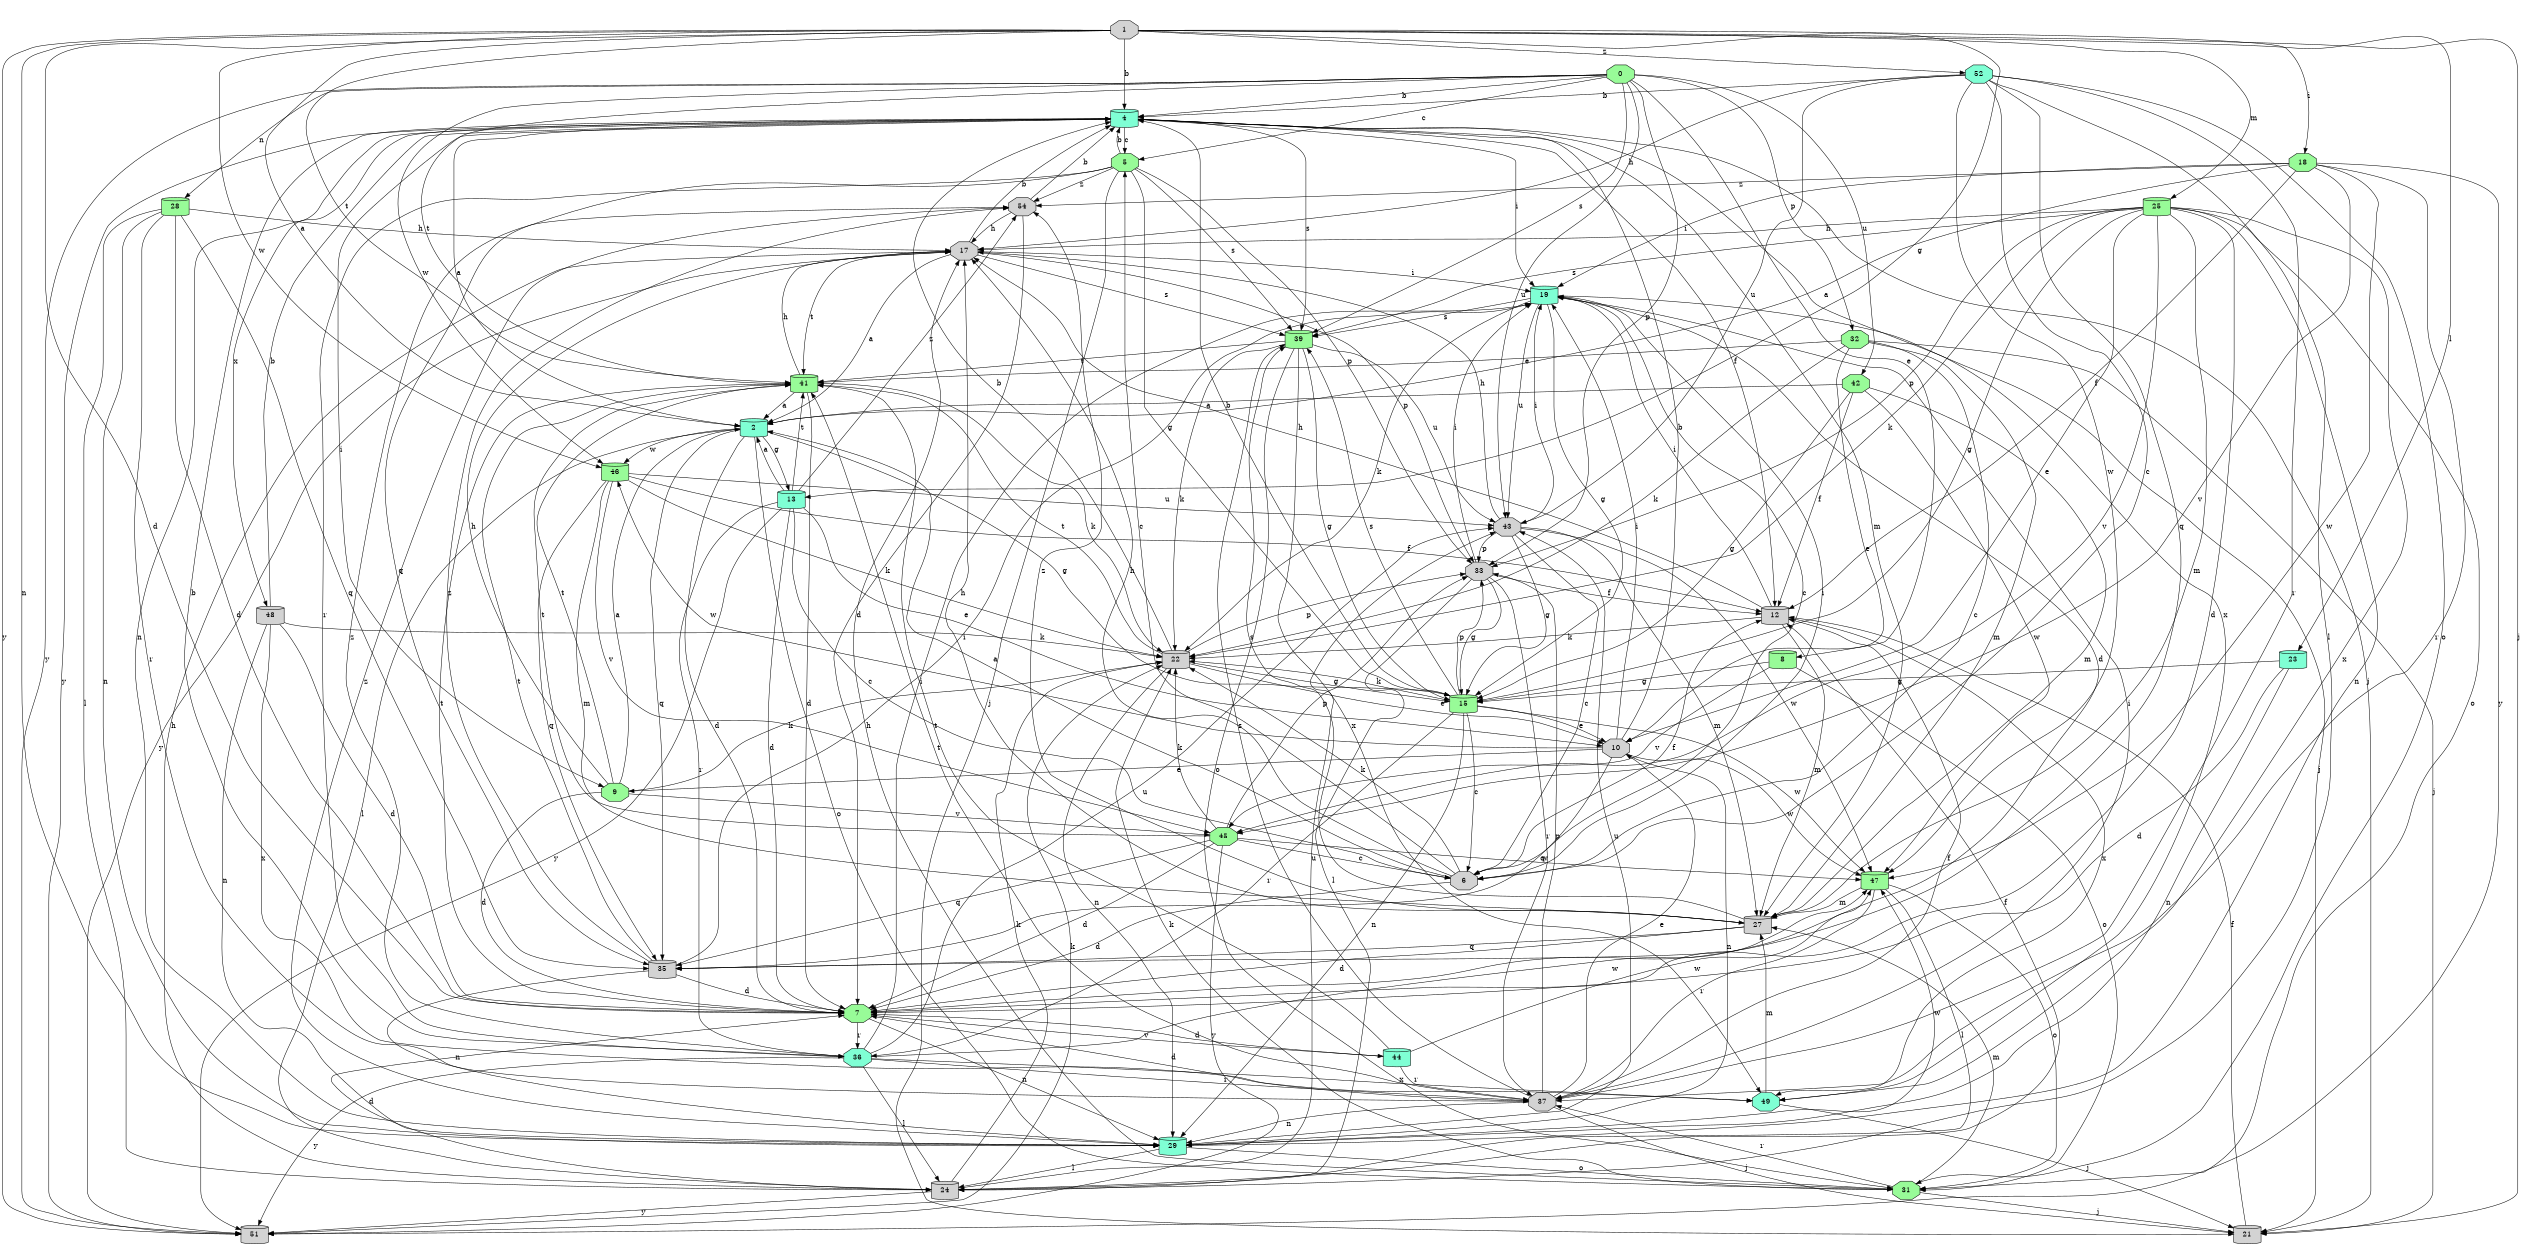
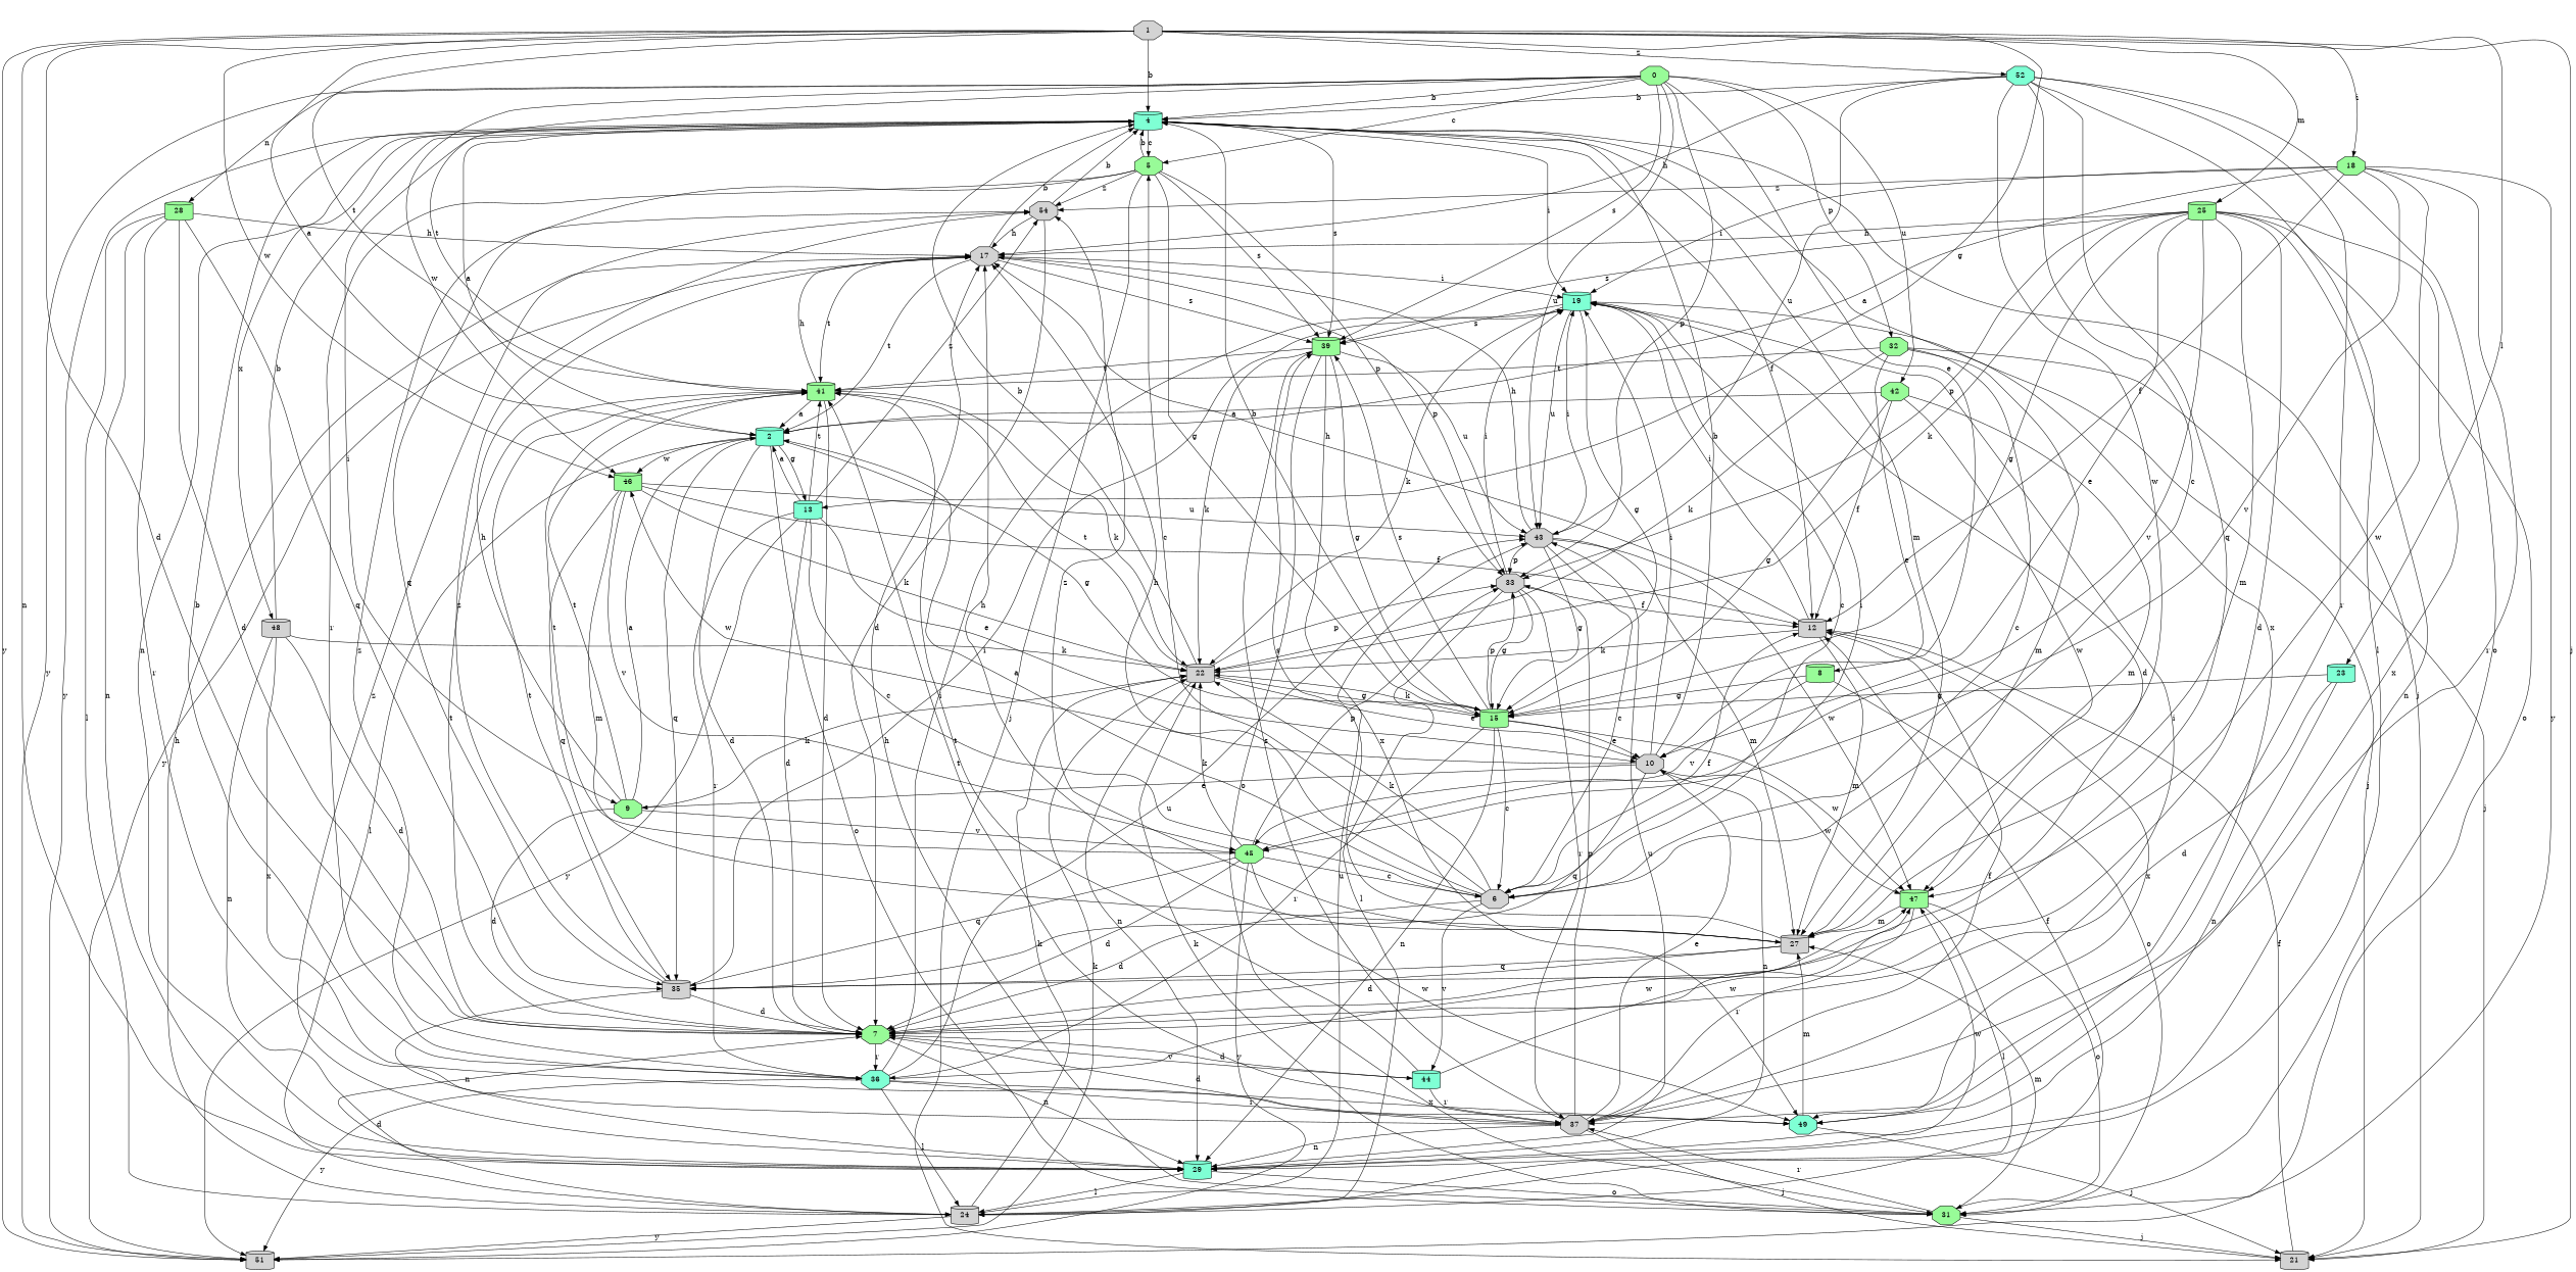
  strict digraph {
    node [fillcolor=palegreen shape=cylinder style=filled]
    0 [shape=octagon]
    4 [fillcolor=aquamarine]
    5 [shape=octagon]
    8
    28
    32 [shape=octagon]
    33 [fillcolor=lightgrey shape=octagon]
    39
    41
    42 [shape=octagon]
    43 [fillcolor=lightgrey shape=octagon]
    46
    51 [fillcolor=lightgrey]
    2 [fillcolor=aquamarine]
    21 [fillcolor=lightgrey]
    29 [fillcolor=aquamarine]
    9 [shape=octagon]
    12 [fillcolor=lightgrey]
    19 [fillcolor=aquamarine]
    27 [fillcolor=lightgrey]
    48 [fillcolor=lightgrey]
    49 [fillcolor=aquamarine shape=octagon]
    15
    35 [fillcolor=lightgrey]
    36 [fillcolor=aquamarine shape=octagon]
    54 [fillcolor=lightgrey shape=octagon]
    31 [shape=octagon]
    45 [shape=octagon]
    7 [shape=octagon]
    24 [fillcolor=lightgrey]
    17 [fillcolor=lightgrey shape=octagon]
    37 [fillcolor=lightgrey shape=octagon]
    6 [fillcolor=lightgrey shape=octagon]
    22 [fillcolor=lightgrey]
    10 [fillcolor=lightgrey shape=octagon]
    47
    1 [fillcolor=lightgrey shape=octagon]
    13 [fillcolor=aquamarine]
    18 [shape=octagon]
    23 [fillcolor=aquamarine]
    25
    52 [fillcolor=aquamarine shape=octagon]
    44 [fillcolor=aquamarine]
    0 -> 4 [label=b]
    0 -> 5 [label=c]
    0 -> 8 [label=e]
    0 -> 28 [label=n]
    0 -> 32 [label=p]
    0 -> 33 [label=p]
    0 -> 39 [label=s]
    0 -> 41 [label=t]
    0 -> 42 [label=u]
    0 -> 43 [label=u]
    0 -> 46 [label=w]
    0 -> 51 [label=y]
    4 -> 5 [label=c]
    4 -> 39 [label=s]
    4 -> 51 [label=y]
    4 -> 2 [label=a]
    4 -> 21 [label=j]
    4 -> 29 [label=n]
    4 -> 9 [label=i]
    4 -> 12 [label=f]
    4 -> 19 [label=i]
    4 -> 27 [label=m]
    4 -> 48 [label=x]
    4 -> 49 [label=x]
    5 -> 4 [label=b]
    5 -> 33 [label=p]
    5 -> 39 [label=s]
    5 -> 21 [label=j]
    5 -> 15 [label=g]
    5 -> 35 [label=q]
    5 -> 36 [label=r]
    5 -> 54 [label=z]
    8 -> 15 [label=g]
    8 -> 31 [label=o]
    8 -> 45 [label=v]
    28 -> 29 [label=n]
    28 -> 35 [label=q]
    28 -> 7 [label=d]
    28 -> 24 [label=l]
    28 -> 17 [label=h]
    28 -> 37 [label=r]
-   32 -> 41 [label=e]
+   32 -> 41 [label=t]
    32 -> 21 [label=j]
    32 -> 27 [label=m]
    32 -> 6 [label=c]
    32 -> 22 [label=k]
    32 -> 10 [label=e]
    33 -> 12 [label=f]
    33 -> 19 [label=i]
    33 -> 15 [label=g]
    33 -> 24 [label=l]
    33 -> 37 [label=r]
    39 -> 41 [label=t]
    39 -> 43 [label=u]
    39 -> 49 [label=x]
    39 -> 15 [label=g]
    39 -> 31 [label=o]
    39 -> 22 [label=k]
    41 -> 2 [label=a]
    41 -> 7 [label=d]
    41 -> 17 [label=h]
    41 -> 22 [label=k]
    42 -> 2 [label=a]
    42 -> 12 [label=f]
    42 -> 27 [label=m]
    42 -> 15 [label=g]
    42 -> 47 [label=w]
    43 -> 33 [label=p]
    43 -> 19 [label=i]
    43 -> 27 [label=m]
    43 -> 15 [label=g]
    43 -> 17 [label=h]
    43 -> 6 [label=c]
    43 -> 47 [label=w]
    46 -> 43 [label=u]
    46 -> 12 [label=f]
    46 -> 27 [label=m]
    46 -> 35 [label=q]
    46 -> 45 [label=v]
    46 -> 22 [label=k]
    51 -> 22 [label=k]
    2 -> 46 [label=w]
    2 -> 15 [label=g]
    2 -> 35 [label=q]
    2 -> 31 [label=o]
    2 -> 7 [label=d]
    2 -> 24 [label=l]
    2 -> 13 [label=g]
    21 -> 12 [label=f]
    29 -> 43 [label=u]
    29 -> 54 [label=z]
    29 -> 31 [label=o]
    29 -> 24 [label=l]
    29 -> 47 [label=w]
    9 -> 41 [label=t]
    9 -> 2 [label=a]
    9 -> 45 [label=v]
    9 -> 7 [label=d]
    9 -> 17 [label=h]
    9 -> 22 [label=k]
    12 -> 19 [label=i]
    12 -> 27 [label=m]
    12 -> 49 [label=x]
    12 -> 17 [label=h]
    12 -> 22 [label=k]
    19 -> 39 [label=s]
    19 -> 43 [label=u]
    19 -> 21 [label=j]
    19 -> 15 [label=g]
    19 -> 7 [label=d]
    19 -> 6 [label=c]
    19 -> 22 [label=k]
    27 -> 39 [label=s]
    27 -> 35 [label=q]
    27 -> 54 [label=z]
    27 -> 7 [label=d]
    27 -> 17 [label=h]
    48 -> 4 [label=b]
    48 -> 29 [label=n]
    48 -> 49 [label=x]
    48 -> 7 [label=d]
    48 -> 22 [label=k]
    49 -> 21 [label=j]
    49 -> 27 [label=m]
    15 -> 4 [label=b]
    15 -> 33 [label=p]
    15 -> 39 [label=s]
    15 -> 29 [label=n]
    15 -> 36 [label=r]
    15 -> 6 [label=c]
    15 -> 22 [label=k]
    15 -> 10 [label=e]
    15 -> 47 [label=w]
    35 -> 41 [label=t]
    35 -> 29 [label=n]
    35 -> 19 [label=i]
    35 -> 54 [label=z]
    35 -> 7 [label=d]
    36 -> 4 [label=b]
    36 -> 43 [label=u]
    36 -> 51 [label=y]
    36 -> 19 [label=i]
    36 -> 49 [label=x]
    36 -> 54 [label=z]
    36 -> 24 [label=l]
    36 -> 37 [label=r]
    36 -> 47 [label=w]
    54 -> 4 [label=b]
    54 -> 7 [label=d]
    54 -> 17 [label=h]
    31 -> 21 [label=j]
    31 -> 27 [label=m]
    31 -> 17 [label=h]
    31 -> 37 [label=r]
    31 -> 22 [label=k]
    45 -> 33 [label=p]
    45 -> 41 [label=t]
    45 -> 51 [label=y]
    45 -> 35 [label=q]
    45 -> 7 [label=d]
    45 -> 6 [label=c]
    45 -> 22 [label=k]
-   45 -> 47 [label=w]
+   45 -> 49 [label=w]
    7 -> 41 [label=t]
    7 -> 29 [label=n]
    7 -> 36 [label=r]
    7 -> 44 [label=v]
    24 -> 43 [label=u]
    24 -> 51 [label=y]
    24 -> 12 [label=f]
    24 -> 7 [label=d]
    24 -> 17 [label=h]
    24 -> 22 [label=k]
    17 -> 4 [label=b]
    17 -> 33 [label=p]
    17 -> 39 [label=s]
    17 -> 41 [label=t]
    17 -> 51 [label=y]
-   17 -> 2 [label=a]
+   17 -> 2 [label=t]
    17 -> 19 [label=i]
    37 -> 33 [label=p]
    37 -> 39 [label=s]
    37 -> 41 [label=t]
    37 -> 21 [label=j]
    37 -> 29 [label=n]
    37 -> 12 [label=f]
    37 -> 19 [label=i]
    37 -> 7 [label=d]
    37 -> 10 [label=e]
    6 -> 5 [label=c]
    6 -> 2 [label=a]
    6 -> 12 [label=f]
    6 -> 19 [label=i]
    6 -> 7 [label=d]
    6 -> 17 [label=h]
    6 -> 22 [label=k]
+   6 -> 44 [label=v]
    22 -> 4 [label=b]
    22 -> 33 [label=p]
    22 -> 41 [label=t]
    22 -> 29 [label=n]
    22 -> 15 [label=g]
    22 -> 10 [label=e]
    10 -> 4 [label=b]
    10 -> 46 [label=w]
    10 -> 29 [label=n]
    10 -> 9 [label=e]
    10 -> 19 [label=i]
    10 -> 35 [label=q]
    10 -> 47 [label=w]
    47 -> 27 [label=m]
    47 -> 31 [label=o]
    47 -> 24 [label=l]
    47 -> 37 [label=r]
    1 -> 4 [label=b]
    1 -> 41 [label=t]
    1 -> 46 [label=w]
    1 -> 51 [label=y]
    1 -> 2 [label=a]
    1 -> 21 [label=j]
    1 -> 29 [label=n]
    1 -> 7 [label=d]
    1 -> 13 [label=g]
    1 -> 18 [label=i]
    1 -> 23 [label=l]
    1 -> 25 [label=m]
    1 -> 52 [label=z]
    13 -> 41 [label=t]
    13 -> 51 [label=y]
    13 -> 2 [label=a]
    13 -> 36 [label=r]
    13 -> 54 [label=z]
    13 -> 7 [label=d]
    13 -> 6 [label=c]
    13 -> 10 [label=e]
    18 -> 51 [label=y]
    18 -> 2 [label=a]
    18 -> 12 [label=f]
    18 -> 19 [label=i]
    18 -> 54 [label=z]
    18 -> 45 [label=v]
    18 -> 37 [label=r]
    18 -> 47 [label=w]
    23 -> 29 [label=n]
    23 -> 15 [label=g]
    23 -> 7 [label=d]
    25 -> 33 [label=p]
    25 -> 39 [label=s]
    25 -> 29 [label=n]
    25 -> 27 [label=m]
    25 -> 49 [label=x]
    25 -> 15 [label=g]
    25 -> 31 [label=o]
    25 -> 45 [label=v]
    25 -> 7 [label=d]
    25 -> 17 [label=h]
    25 -> 22 [label=k]
    25 -> 10 [label=e]
    52 -> 4 [label=b]
    52 -> 43 [label=u]
    52 -> 35 [label=q]
    52 -> 31 [label=o]
    52 -> 24 [label=l]
    52 -> 17 [label=h]
    52 -> 37 [label=r]
    52 -> 6 [label=c]
    52 -> 47 [label=w]
    44 -> 41 [label=t]
    44 -> 7 [label=d]
    44 -> 37 [label=r]
    44 -> 47 [label=w]
  }
